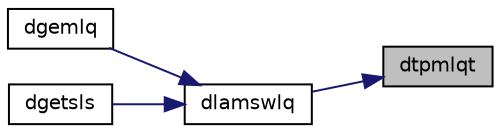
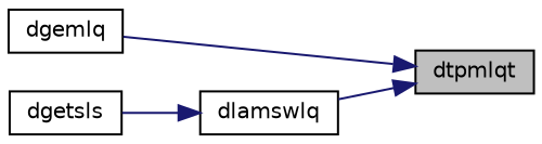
  digraph {
    rankdir=RL
    node [color=black fillcolor=white fontname=Helvetica fontsize=10 shape=record style=filled]
    edge [color=midnightblue dir=back fontname=Helvetica fontsize=10 labelfontname=Helvetica labelfontsize=10 style=solid]
    n1 [fillcolor=grey75 fontcolor=black height=0.2 label=dtpmlqt width=0.4]
    n2 [height=0.2 label=dlamswlq width=0.4]
    n3 [height=0.2 label=dgemlq width=0.4]
    n4 [height=0.2 label=dgetsls width=0.4]
    n1 -> n2
-   n2 -> n3
+   n1 -> n3
    n2 -> n4
  }
